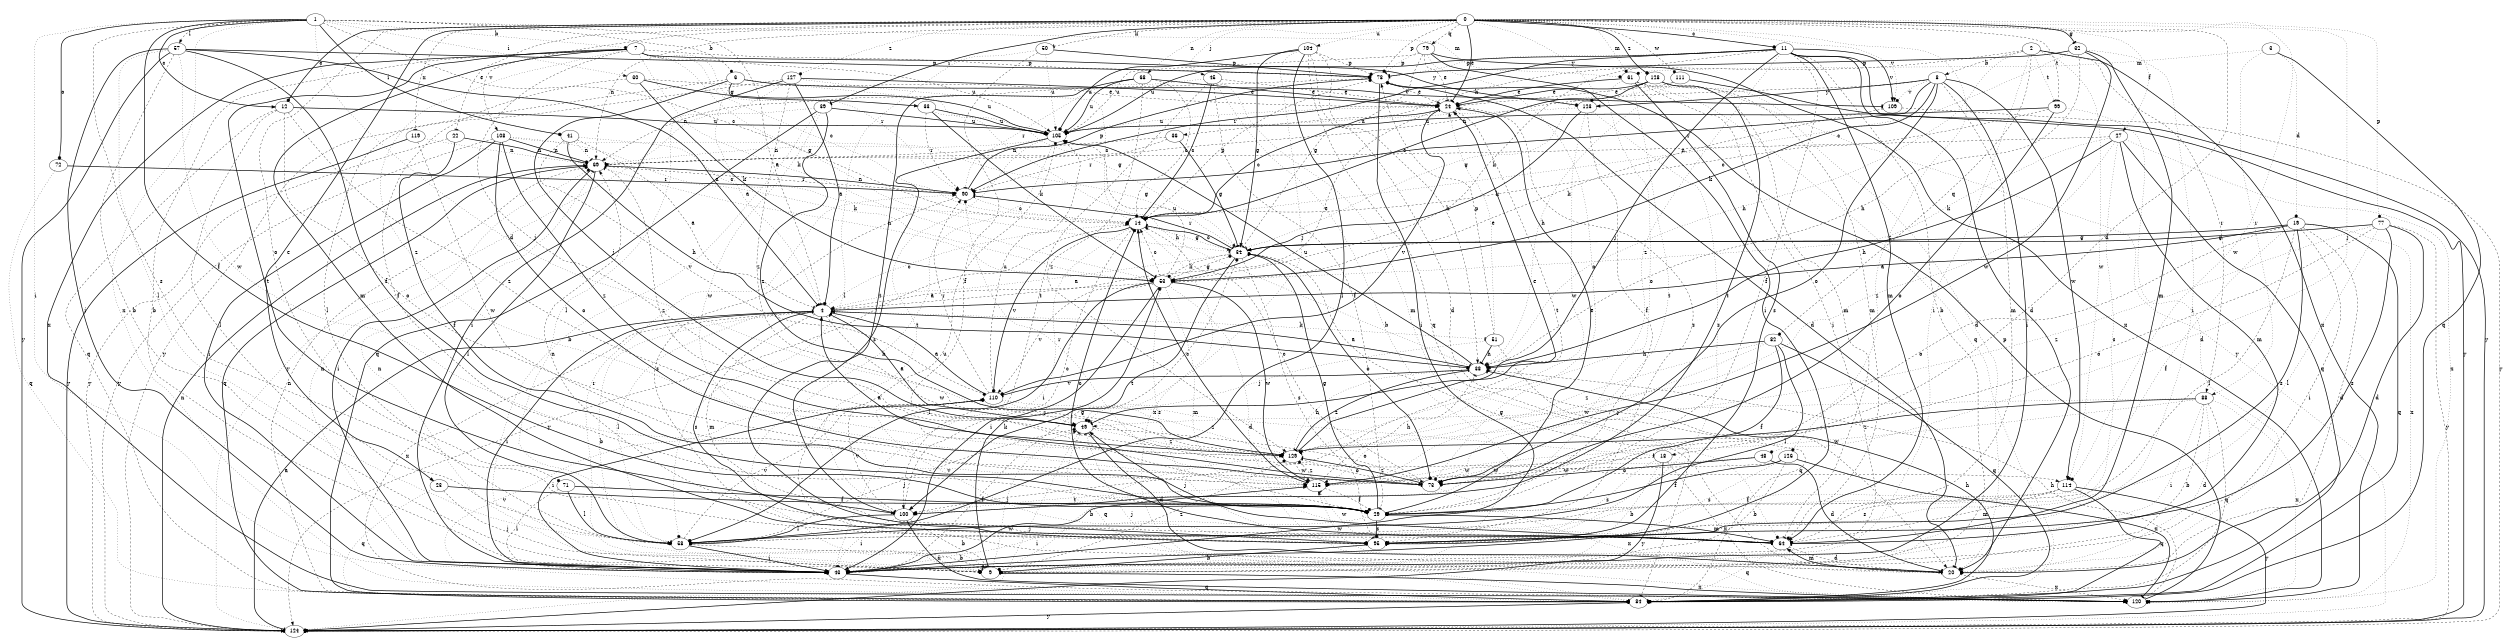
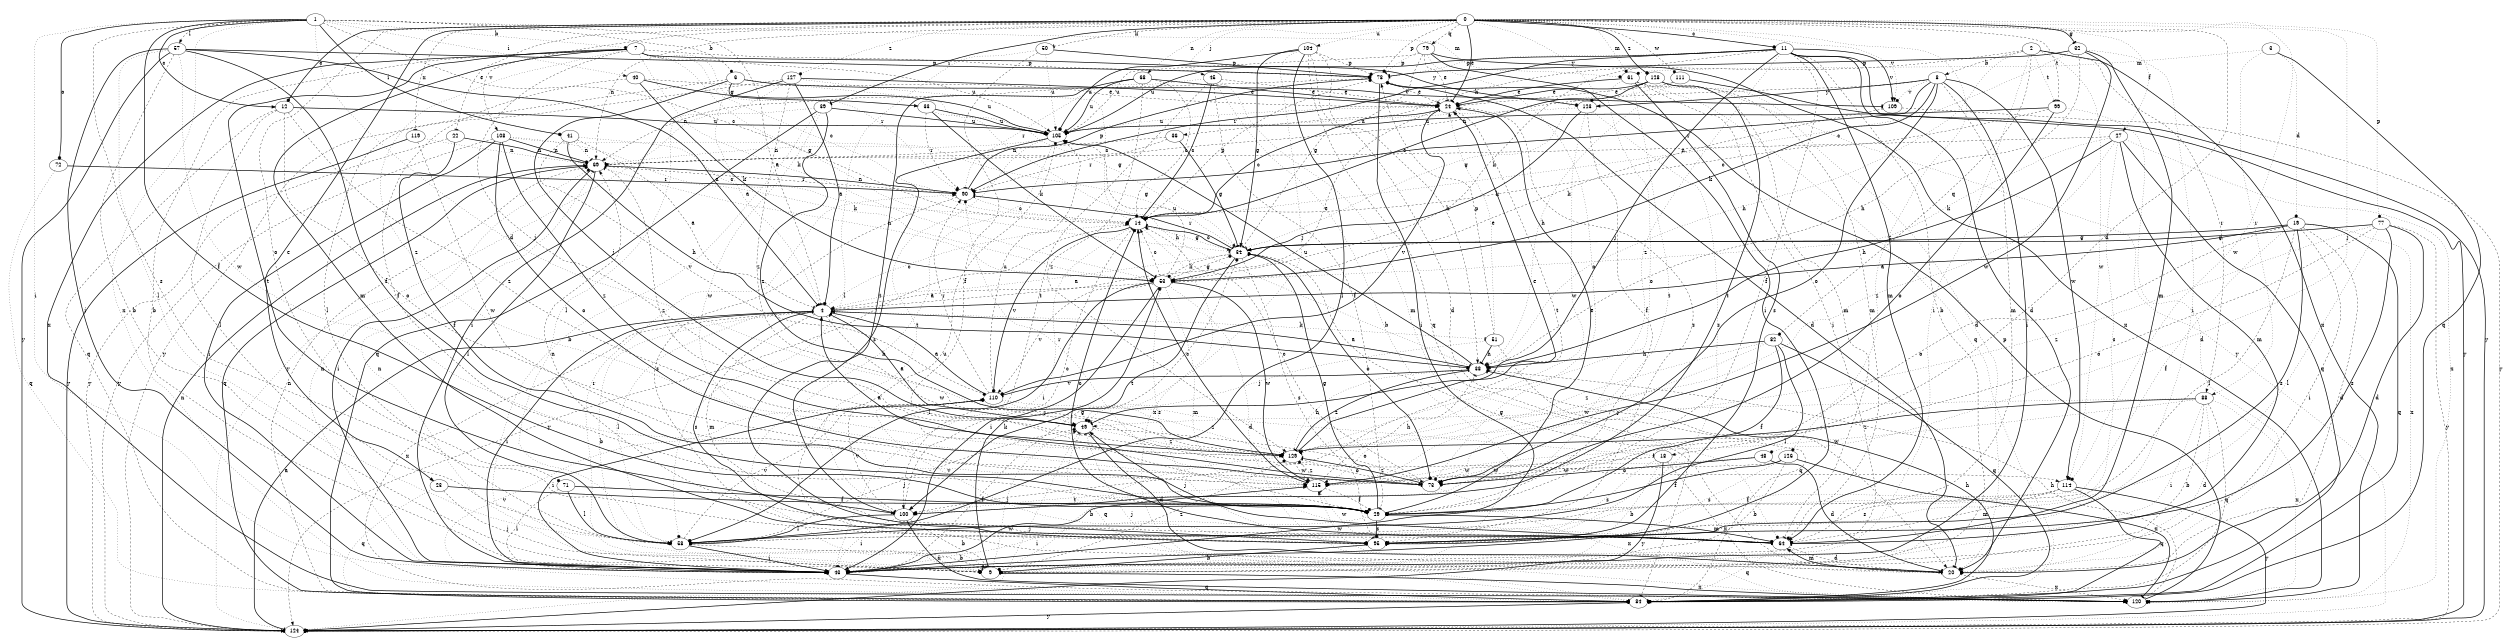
  strict digraph {
    edge [arrowhead=normal style=bold]
    0
    11
    12
    18
    22
    23
    24
    27
    32
    39
    45
    48
    50
    61
    68
    69
    71
    77
    78
    79
    99
    104
    108
    109
    111
    114
    119
    123
    126
    127
    128
    29
    9
    64
    49
    53
    90
    105
    129
    20
    124
    84
    58
    73
    95
    120
    115
    14
    100
    110
    38
    43
    34
    4
    1
    6
    7
-   40 [label=30]
+   40
    41
    57
    72
    51
    33
    2
    8
    36
    82
    88
    3
    19
    0 -> 11 [arrowhead=dot label=c]
    0 -> 12 [arrowhead=dot label=c]
    0 -> 18 [label=d style=dashed]
    0 -> 22 [arrowhead=tee label=e style=dashed]
    0 -> 23 [label=e]
    0 -> 24 [arrowhead=tee label=e]
    0 -> 27 [label=f style=dotted]
    0 -> 32 [arrowhead=tee label=g]
    0 -> 39 [arrowhead=tee label=i]
    0 -> 45 [label=j style=dotted]
    0 -> 48 [arrowhead=dot label=j style=dotted]
    0 -> 50 [arrowhead=tee label=k style=dashed]
    0 -> 61 [arrowhead=dot label=m style=dotted]
    0 -> 68 [label=n style=dotted]
    0 -> 69 [label=n style=dashed]
    0 -> 71 [arrowhead=dot label=o style=dashed]
    0 -> 77 [arrowhead=dot label=p style=dotted]
    0 -> 78 [arrowhead=dot label=p style=dashed]
    0 -> 79 [label=q style=dashed]
    0 -> 99 [arrowhead=tee label=t style=dashed]
    0 -> 104 [label=u style=dotted]
    0 -> 108 [label=v style=dashed]
    0 -> 109 [label=v style=dotted]
    0 -> 111 [arrowhead=dot label=w style=dashed]
    0 -> 114 [arrowhead=dot label=w style=dotted]
    0 -> 119 [arrowhead=tee label=x style=dashed]
    0 -> 123 [arrowhead=dot label=y style=dotted]
    0 -> 126 [arrowhead=dot label=z style=dotted]
    0 -> 127 [arrowhead=dot label=z style=dotted]
    0 -> 128 [arrowhead=dot label=z]
    11 -> 78 [arrowhead=tee label=p style=dotted]
    11 -> 109 [label=v]
    11 -> 29 [label=f style=dashed]
    11 -> 9 [arrowhead=dot label=b style=dashed]
    11 -> 64 [label=m]
    11 -> 49 [arrowhead=tee label=j]
    11 -> 53 [arrowhead=dot label=k style=dashed]
    11 -> 90 [arrowhead=tee label=r]
    11 -> 105 [arrowhead=tee label=u]
    11 -> 129 [arrowhead=tee label=z style=dotted]
    11 -> 20 [label=d]
    11 -> 124 [label=y]
    12 -> 105 [label=u]
    12 -> 129 [label=z style=dashed]
    12 -> 84 [arrowhead=dot label=q style=dashed]
    12 -> 58 [label=l style=dashed]
    12 -> 73 [label=o style=dashed]
    18 -> 9 [arrowhead=tee label=b style=dotted]
    18 -> 124 [arrowhead=dot label=y]
    18 -> 95 [label=s style=dotted]
    18 -> 120 [label=x style=dashed]
    18 -> 115 [arrowhead=tee label=w style=dashed]
    22 -> 69 [arrowhead=tee label=n]
    22 -> 29 [label=f]
    22 -> 124 [label=y style=dashed]
    23 -> 29 [arrowhead=dot label=f]
    23 -> 9 [arrowhead=dot label=j style=dashed]
    23 -> 84 [arrowhead=tee label=q style=dotted]
    24 -> 105 [arrowhead=tee label=u style=dotted]
    24 -> 95 [label=s style=dashed]
    24 -> 14 [arrowhead=tee label=c]
    24 -> 100 [label=t style=dashed]
    24 -> 110 [arrowhead=dot label=v]
    27 -> 69 [label=n style=dashed]
    27 -> 64 [arrowhead=tee label=m]
    27 -> 53 [label=k style=dotted]
    27 -> 129 [arrowhead=dot label=z style=dotted]
    27 -> 84 [label=q]
    27 -> 95 [arrowhead=tee label=s style=dotted]
    27 -> 120 [arrowhead=tee label=x style=dotted]
    27 -> 38 [arrowhead=dot label=h]
    32 -> 78 [arrowhead=tee label=p]
    32 -> 64 [arrowhead=tee label=m]
    32 -> 115 [arrowhead=tee label=w]
    32 -> 14 [arrowhead=dot label=c style=dotted]
    32 -> 38 [arrowhead=tee label=h style=dashed]
    32 -> 43 [label=i style=dotted]
    39 -> 9 [arrowhead=dot label=b style=dotted]
    39 -> 105 [label=u]
    39 -> 129 [arrowhead=dot label=z]
    39 -> 124 [arrowhead=tee label=y style=dotted]
    39 -> 84 [arrowhead=dot label=q]
    39 -> 115 [label=w style=dotted]
    45 -> 24 [arrowhead=dot label=e style=dashed]
    45 -> 29 [arrowhead=tee label=f style=dashed]
    45 -> 9 [arrowhead=dot label=b style=dotted]
    45 -> 64 [arrowhead=dot label=m style=dotted]
    45 -> 90 [arrowhead=tee label=r style=dotted]
    45 -> 14 [arrowhead=tee label=c]
    45 -> 100 [label=t style=dashed]
    48 -> 20 [arrowhead=tee label=d]
    48 -> 73 [arrowhead=dot label=o]
    48 -> 115 [arrowhead=dot label=w style=dotted]
    50 -> 78 [arrowhead=tee label=p]
    50 -> 29 [arrowhead=dot label=f style=dashed]
    50 -> 105 [label=u style=dotted]
    50 -> 58 [arrowhead=dot label=l style=dotted]
    61 -> 24 [arrowhead=dot label=e]
    61 -> 64 [arrowhead=tee label=m style=dashed]
    61 -> 124 [arrowhead=dot label=y style=dotted]
    61 -> 84 [arrowhead=dot label=q style=dotted]
    61 -> 73 [label=o style=dotted]
    61 -> 95 [arrowhead=tee label=s]
    61 -> 100 [arrowhead=dot label=t style=dotted]
    61 -> 43 [label=i style=dashed]
    68 -> 24 [arrowhead=dot label=e]
    68 -> 105 [label=u]
    68 -> 129 [label=z style=dashed]
    68 -> 14 [arrowhead=dot label=c style=dashed]
    68 -> 100 [arrowhead=tee label=t]
    69 -> 90 [arrowhead=dot label=r style=dashed]
    69 -> 129 [label=z style=dashed]
    69 -> 84 [arrowhead=tee label=q]
    69 -> 58 [arrowhead=dot label=l]
    69 -> 43 [arrowhead=tee label=i]
    71 -> 29 [label=f]
    71 -> 58 [label=l]
    71 -> 43 [label=i style=dashed]
    77 -> 129 [label=z style=dotted]
    77 -> 20 [arrowhead=dot label=d]
    77 -> 124 [arrowhead=tee label=y style=dashed]
    77 -> 58 [arrowhead=tee label=l style=dotted]
    77 -> 73 [arrowhead=tee label=o style=dashed]
    77 -> 95 [arrowhead=dot label=s]
    77 -> 34 [label=g]
    78 -> 24 [label=e style=dashed]
    78 -> 69 [label=n style=dashed]
    78 -> 20 [arrowhead=tee label=d]
    78 -> 43 [arrowhead=dot label=i]
    79 -> 24 [arrowhead=tee label=e style=dashed]
    79 -> 78 [arrowhead=tee label=p style=dotted]
    79 -> 105 [arrowhead=tee label=u style=dashed]
    79 -> 73 [arrowhead=dot label=o style=dotted]
    79 -> 120 [label=x]
    79 -> 43 [arrowhead=dot label=i]
    79 -> 34 [arrowhead=tee label=g style=dashed]
    99 -> 105 [label=u]
    99 -> 20 [arrowhead=dot label=d style=dotted]
    99 -> 73 [label=o]
    99 -> 14 [arrowhead=dot label=c style=dashed]
    104 -> 78 [arrowhead=dot label=p style=dashed]
    104 -> 49 [arrowhead=dot label=j style=dotted]
    104 -> 105 [arrowhead=dot label=u]
    104 -> 20 [label=d style=dashed]
    104 -> 84 [arrowhead=tee label=q style=dashed]
    104 -> 58 [arrowhead=tee label=l]
    104 -> 38 [label=h style=dashed]
    104 -> 34 [label=g]
    108 -> 69 [arrowhead=dot label=n]
    108 -> 53 [arrowhead=dot label=k style=dotted]
    108 -> 129 [arrowhead=dot label=z]
    108 -> 124 [label=y style=dashed]
    108 -> 73 [arrowhead=tee label=o]
    108 -> 43 [label=i]
    108 -> 34 [arrowhead=tee label=g style=dotted]
    109 -> 53 [arrowhead=tee label=k style=dashed]
    109 -> 124 [arrowhead=dot label=y style=dashed]
    111 -> 24 [arrowhead=dot label=e style=dashed]
    111 -> 124 [arrowhead=tee label=y]
    111 -> 38 [label=h style=dotted]
    111 -> 34 [arrowhead=tee label=g style=dotted]
    114 -> 29 [arrowhead=dot label=f style=dotted]
    114 -> 64 [arrowhead=dot label=m style=dashed]
    114 -> 124 [arrowhead=tee label=y]
    114 -> 84 [arrowhead=dot label=q]
    114 -> 95 [arrowhead=tee label=s style=dashed]
    119 -> 69 [arrowhead=tee label=n style=dotted]
    119 -> 124 [arrowhead=tee label=y]
    119 -> 115 [arrowhead=dot label=w style=dashed]
    123 -> 29 [label=f style=dashed]
    123 -> 53 [label=k]
    123 -> 105 [arrowhead=dot label=u style=dotted]
    123 -> 95 [arrowhead=dot label=s style=dotted]
    123 -> 115 [label=w style=dotted]
    126 -> 29 [arrowhead=dot label=f]
    126 -> 9 [arrowhead=tee label=b style=dashed]
    126 -> 95 [arrowhead=tee label=s style=dotted]
    126 -> 120 [arrowhead=tee label=x]
    126 -> 115 [arrowhead=dot label=w style=dashed]
    127 -> 24 [label=e]
    127 -> 129 [arrowhead=tee label=z style=dashed]
    127 -> 124 [arrowhead=tee label=y style=dashed]
    127 -> 58 [arrowhead=tee label=l style=dotted]
    127 -> 14 [arrowhead=tee label=c style=dotted]
    127 -> 43 [label=i]
    127 -> 4 [arrowhead=dot label=a]
    128 -> 24 [arrowhead=dot label=e]
    128 -> 64 [arrowhead=dot label=m style=dashed]
    128 -> 20 [arrowhead=dot label=d style=dotted]
    128 -> 14 [label=c]
    128 -> 100 [label=t]
    29 -> 24 [label=e]
    29 -> 64 [arrowhead=dot label=m]
    29 -> 95 [arrowhead=dot label=s]
    29 -> 43 [label=i style=dotted]
    29 -> 34 [arrowhead=tee label=g]
    9 -> 69 [arrowhead=tee label=n style=dotted]
    9 -> 49 [label=j style=dotted]
    9 -> 53 [arrowhead=dot label=k]
    9 -> 90 [label=r style=dotted]
    9 -> 129 [arrowhead=dot label=z style=dashed]
    9 -> 120 [label=x]
    64 -> 69 [label=n style=dashed]
    64 -> 49 [label=j]
    64 -> 20 [arrowhead=tee label=d style=dashed]
    64 -> 84 [arrowhead=tee label=q style=dotted]
    64 -> 14 [arrowhead=dot label=c]
    49 -> 129 [label=z style=dotted]
    49 -> 20 [label=d]
    49 -> 84 [arrowhead=tee label=q style=dotted]
    49 -> 73 [label=o style=dashed]
    49 -> 4 [arrowhead=tee label=a]
    53 -> 69 [arrowhead=tee label=n style=dotted]
    53 -> 64 [arrowhead=tee label=m style=dotted]
    53 -> 105 [label=u style=dashed]
    53 -> 20 [arrowhead=tee label=d style=dotted]
    53 -> 58 [arrowhead=dot label=l]
    53 -> 95 [arrowhead=dot label=s style=dotted]
    53 -> 115 [arrowhead=dot label=w]
    53 -> 14 [label=c style=dashed]
    53 -> 110 [label=v style=dashed]
    53 -> 43 [label=i]
    53 -> 34 [arrowhead=dot label=g style=dashed]
    53 -> 4 [label=a style=dashed]
    90 -> 69 [arrowhead=tee label=n]
    90 -> 78 [arrowhead=tee label=p]
    90 -> 95 [label=s style=dashed]
    90 -> 14 [arrowhead=dot label=c style=dotted]
    105 -> 69 [arrowhead=tee label=n style=dotted]
    105 -> 9 [label=b style=dotted]
    105 -> 95 [arrowhead=dot label=s]
    105 -> 100 [arrowhead=tee label=t style=dotted]
    129 -> 24 [label=e]
    129 -> 9 [arrowhead=dot label=b style=dotted]
    129 -> 73 [label=o style=dashed]
    129 -> 115 [label=w style=dashed]
    129 -> 38 [arrowhead=tee label=h style=dotted]
    20 -> 64 [label=m]
    20 -> 105 [arrowhead=dot label=u style=dashed]
    20 -> 120 [label=x style=dashed]
    20 -> 115 [label=w style=dotted]
    20 -> 34 [arrowhead=dot label=g style=dashed]
    124 -> 69 [label=n]
    124 -> 49 [arrowhead=tee label=j style=dotted]
    124 -> 4 [arrowhead=tee label=a]
    84 -> 69 [arrowhead=dot label=n style=dashed]
    84 -> 49 [arrowhead=tee label=j style=dotted]
    84 -> 124 [label=y]
    84 -> 110 [arrowhead=dot label=v style=dotted]
    84 -> 38 [arrowhead=tee label=h]
    58 -> 9 [arrowhead=tee label=b style=dashed]
    58 -> 49 [arrowhead=dot label=j style=dashed]
    58 -> 110 [arrowhead=dot label=v style=dashed]
    58 -> 43 [label=i]
    73 -> 129 [arrowhead=tee label=z]
    73 -> 120 [arrowhead=tee label=x style=dotted]
    73 -> 14 [label=c style=dashed]
    73 -> 4 [label=a]
    95 -> 9 [arrowhead=tee label=b]
    95 -> 115 [arrowhead=tee label=w style=dotted]
    95 -> 110 [label=v style=dotted]
    120 -> 78 [arrowhead=dot label=p]
    120 -> 38 [arrowhead=dot label=h style=dashed]
    115 -> 29 [arrowhead=dot label=f style=dashed]
    115 -> 90 [arrowhead=dot label=r style=dotted]
    115 -> 129 [arrowhead=dot label=z style=dashed]
    115 -> 14 [label=c]
    115 -> 100 [label=t style=dotted]
    115 -> 38 [arrowhead=tee label=h style=dashed]
    14 -> 78 [arrowhead=dot label=p style=dashed]
    14 -> 124 [label=y style=dashed]
    14 -> 120 [arrowhead=dot label=x style=dotted]
    14 -> 110 [arrowhead=dot label=v]
    14 -> 43 [arrowhead=tee label=i style=dotted]
    14 -> 34 [label=g style=dotted]
    100 -> 9 [arrowhead=tee label=b style=dashed]
    100 -> 58 [arrowhead=dot label=l]
    100 -> 120 [label=x]
    100 -> 14 [arrowhead=tee label=c style=dashed]
    100 -> 110 [arrowhead=dot label=v style=dashed]
    100 -> 43 [arrowhead=tee label=i style=dotted]
    110 -> 49 [label=j style=dotted]
    110 -> 90 [label=r style=dashed]
    110 -> 105 [label=u style=dashed]
    110 -> 129 [arrowhead=tee label=z style=dotted]
    110 -> 43 [arrowhead=tee label=i]
    110 -> 4 [arrowhead=tee label=a]
    38 -> 105 [label=u]
    38 -> 129 [arrowhead=tee label=z]
    38 -> 110 [arrowhead=tee label=v]
    38 -> 4 [label=a]
    43 -> 69 [arrowhead=dot label=n style=dotted]
    43 -> 84 [arrowhead=tee label=q]
    43 -> 115 [label=w]
    43 -> 34 [arrowhead=dot label=g style=dashed]
    34 -> 53 [arrowhead=dot label=k style=dashed]
    34 -> 90 [arrowhead=tee label=r]
    34 -> 73 [arrowhead=dot label=o]
    34 -> 95 [arrowhead=tee label=s style=dashed]
    34 -> 14 [arrowhead=tee label=c]
    34 -> 100 [label=t]
    34 -> 4 [label=a style=dotted]
    4 -> 24 [arrowhead=tee label=e style=dashed]
    4 -> 114 [label=w style=dashed]
    4 -> 9 [label=b style=dotted]
    4 -> 64 [arrowhead=tee label=m style=dashed]
    4 -> 58 [arrowhead=tee label=l style=dotted]
    4 -> 95 [arrowhead=tee label=s]
    4 -> 120 [label=x style=dashed]
    4 -> 14 [label=c style=dotted]
    4 -> 43 [label=i]
    4 -> 51 [arrowhead=tee label=k style=dotted]
    1 -> 12 [label=c]
    1 -> 18 [arrowhead=tee label=d style=dotted]
    1 -> 61 [arrowhead=dot label=m style=dotted]
    1 -> 29 [arrowhead=dot label=f]
    1 -> 95 [arrowhead=dot label=s style=dashed]
    1 -> 120 [arrowhead=tee label=x style=dotted]
    1 -> 14 [arrowhead=dot label=c style=dashed]
    1 -> 43 [arrowhead=dot label=i style=dotted]
    1 -> 4 [arrowhead=tee label=a style=dashed]
    1 -> 6 [arrowhead=dot label=b style=dashed]
    1 -> 7 [arrowhead=dot label=b style=dotted]
    1 -> 40 [label=i style=dotted]
    1 -> 41 [arrowhead=dot label=i]
    1 -> 57 [label=l style=dashed]
    1 -> 72 [arrowhead=dot label=o]
    6 -> 109 [arrowhead=tee label=v]
    6 -> 49 [arrowhead=tee label=j]
    6 -> 58 [arrowhead=dot label=l style=dashed]
    6 -> 34 [label=g style=dotted]
    6 -> 4 [arrowhead=tee label=a style=dotted]
    6 -> 33 [label=g]
    7 -> 78 [arrowhead=dot label=p style=dashed]
    7 -> 123 [arrowhead=dot label=y]
    7 -> 9 [arrowhead=dot label=b style=dashed]
    7 -> 64 [arrowhead=tee label=m]
    7 -> 49 [label=j style=dashed]
    7 -> 53 [arrowhead=dot label=k style=dotted]
    7 -> 90 [arrowhead=dot label=r style=dotted]
    7 -> 105 [label=u style=dashed]
    7 -> 129 [arrowhead=tee label=z style=dotted]
    7 -> 120 [arrowhead=tee label=x]
    7 -> 14 [arrowhead=tee label=c style=dotted]
    7 -> 100 [label=t]
    7 -> 34 [arrowhead=tee label=g style=dotted]
    40 -> 24 [label=e style=dashed]
    40 -> 29 [label=f style=dashed]
    40 -> 53 [label=k]
    40 -> 105 [label=u]
    41 -> 69 [arrowhead=tee label=n style=dotted]
    41 -> 14 [arrowhead=tee label=c style=dotted]
    41 -> 110 [arrowhead=dot label=v style=dashed]
    41 -> 38 [arrowhead=dot label=h]
    41 -> 4 [arrowhead=tee label=a style=dashed]
    57 -> 78 [arrowhead=dot label=p]
    57 -> 29 [arrowhead=tee label=f]
    57 -> 9 [arrowhead=dot label=b style=dashed]
    57 -> 124 [label=y]
    57 -> 58 [label=l style=dotted]
    57 -> 115 [arrowhead=dot label=w style=dotted]
    57 -> 43 [arrowhead=dot label=i]
    57 -> 4 [arrowhead=tee label=a]
    72 -> 90 [label=r]
    72 -> 84 [arrowhead=tee label=q style=dotted]
    51 -> 24 [label=e style=dotted]
    51 -> 78 [label=p style=dashed]
    51 -> 49 [arrowhead=dot label=j style=dotted]
    51 -> 84 [label=q style=dashed]
    51 -> 38 [arrowhead=tee label=h]
    33 -> 53 [arrowhead=tee label=k]
    33 -> 90 [label=r style=dashed]
    33 -> 105 [arrowhead=dot label=u]
    33 -> 38 [arrowhead=tee label=h style=dotted]
    2 -> 99 [arrowhead=tee label=t style=dotted]
    2 -> 114 [arrowhead=dot label=w style=dotted]
    2 -> 120 [label=x]
    2 -> 38 [label=h style=dotted]
    2 -> 43 [arrowhead=tee label=i style=dotted]
    2 -> 8 [label=b style=dashed]
    2 -> 36 [label=h style=dashed]
    2 -> 82 [arrowhead=dot label=q style=dashed]
    2 -> 88 [label=r style=dashed]
    8 -> 69 [arrowhead=tee label=n style=dashed]
    8 -> 109 [arrowhead=dot label=v style=dotted]
    8 -> 114 [label=w]
    8 -> 123 [label=y]
    8 -> 64 [arrowhead=tee label=m style=dashed]
    8 -> 53 [label=k]
    8 -> 90 [arrowhead=tee label=r]
    8 -> 73 [arrowhead=tee label=o]
    8 -> 43 [arrowhead=tee label=i]
    36 -> 69 [arrowhead=dot label=n style=dashed]
    36 -> 90 [arrowhead=dot label=r style=dashed]
    36 -> 34 [arrowhead=tee label=g]
    82 -> 29 [arrowhead=dot label=f]
    82 -> 129 [arrowhead=tee label=z style=dotted]
    82 -> 84 [arrowhead=dot label=q]
    82 -> 58 [arrowhead=tee label=l]
    82 -> 115 [label=w style=dotted]
    82 -> 38 [label=h]
    88 -> 9 [label=b style=dashed]
    88 -> 49 [label=j style=dotted]
    88 -> 129 [arrowhead=tee label=z]
    88 -> 20 [arrowhead=tee label=d style=dotted]
    88 -> 84 [label=q style=dashed]
    88 -> 120 [arrowhead=tee label=x style=dotted]
    88 -> 115 [arrowhead=dot label=w style=dotted]
    88 -> 43 [arrowhead=dot label=i style=dotted]
    3 -> 61 [arrowhead=dot label=m style=dotted]
    3 -> 84 [arrowhead=dot label=q]
    3 -> 88 [label=r style=dotted]
    3 -> 19 [arrowhead=dot label=d style=dotted]
    19 -> 29 [arrowhead=tee label=f style=dotted]
    19 -> 20 [arrowhead=tee label=d style=dashed]
    19 -> 84 [label=q]
    19 -> 58 [arrowhead=dot label=l style=dashed]
    19 -> 73 [arrowhead=tee label=o style=dashed]
    19 -> 95 [arrowhead=tee label=s]
    19 -> 120 [arrowhead=dot label=x style=dotted]
    19 -> 43 [arrowhead=dot label=i style=dashed]
    19 -> 34 [label=g]
    19 -> 4 [arrowhead=tee label=a]
  }
